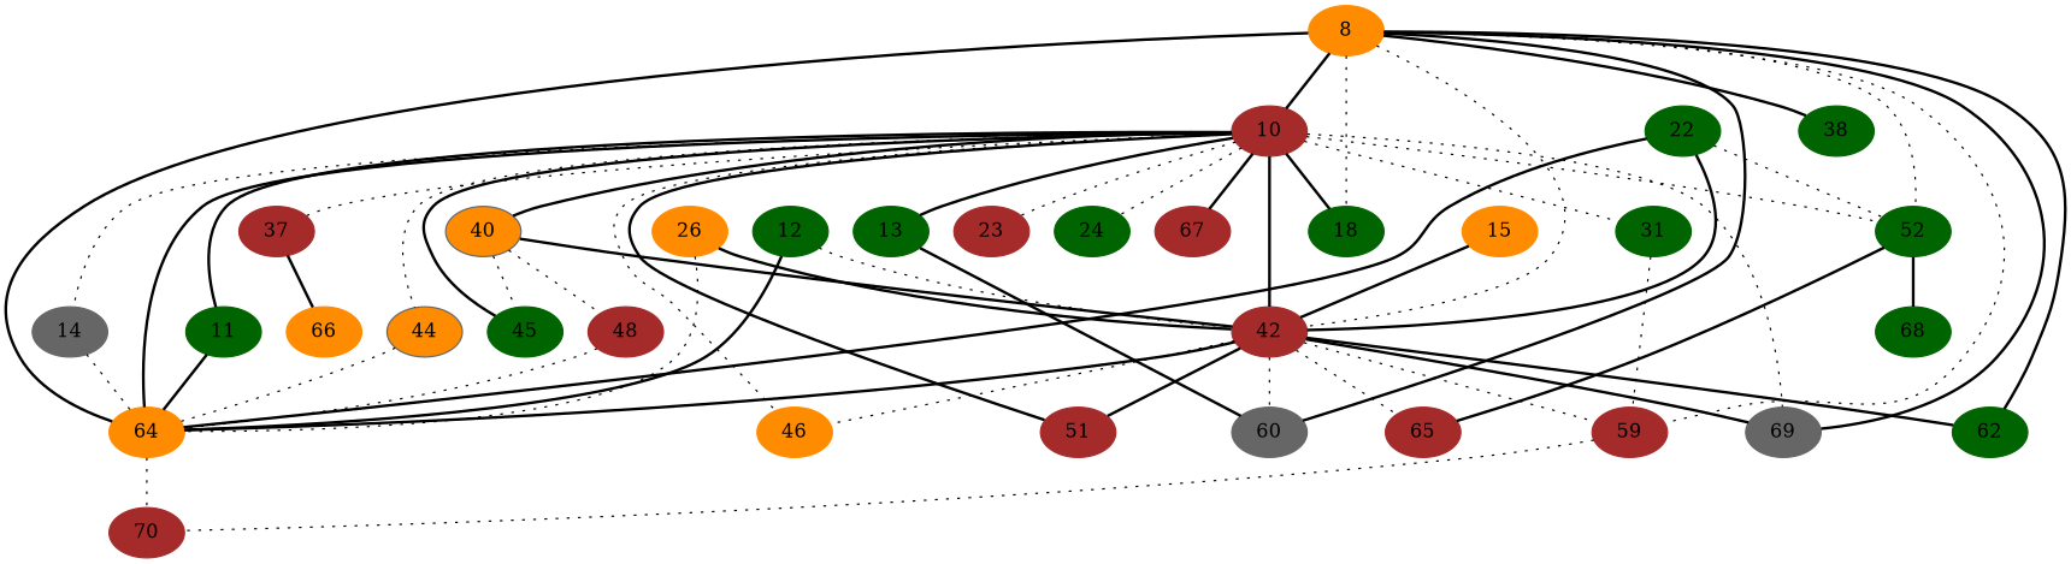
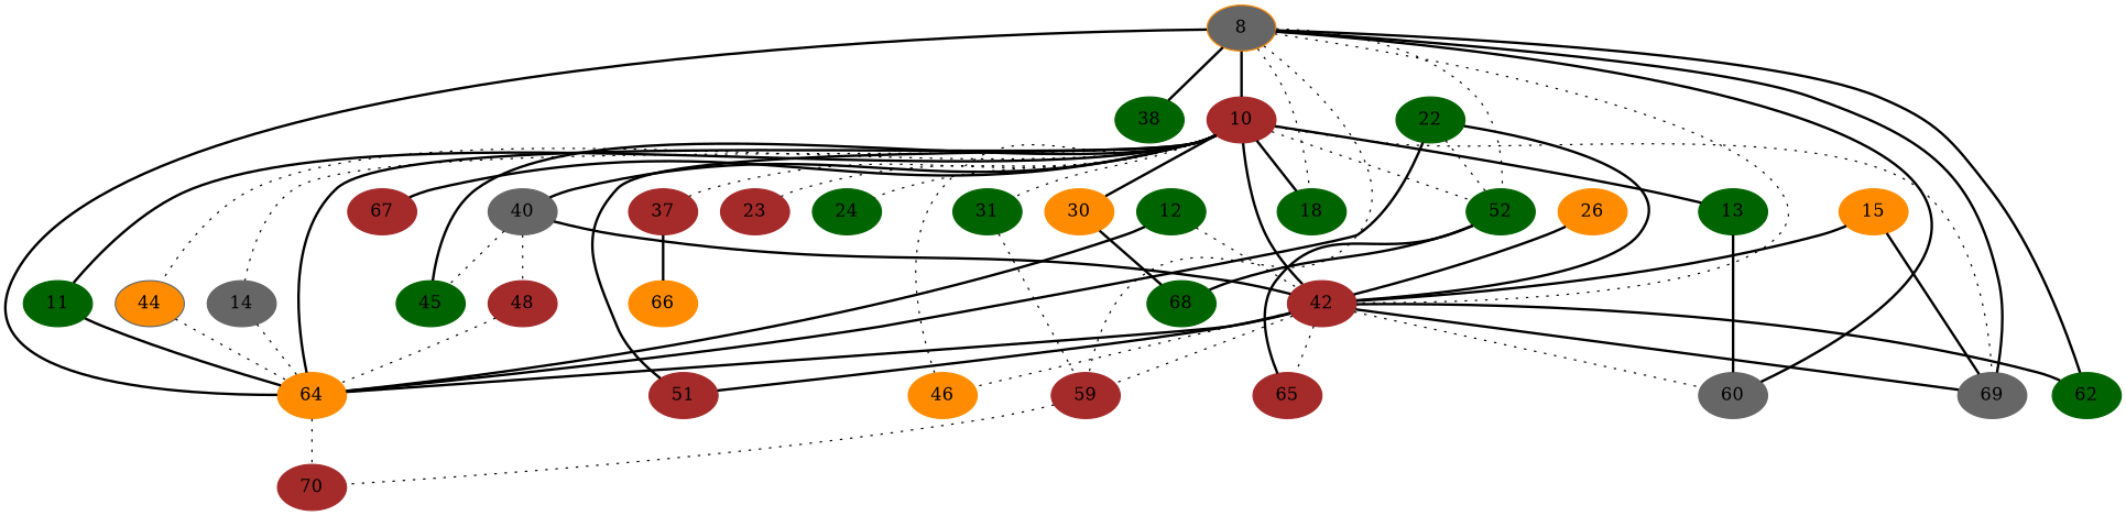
  graph {
    node [color=darkgreen style=filled]
    edge [style=bold]
-   8 [color=darkorange super="+3"]
+   8 [color=darkorange super="+3" fillcolor=gray40]
    10 [color=brown super="+5+7"]
    18
    38
    42 [color=brown super="+29"]
    52 [super="+39+47+50"]
    59 [color=brown super="+54+58"]
    60 [color=gray40 super="+36"]
    62
    64 [color=darkorange super="+41+9+57"]
    69 [color=gray40 super="+55+61"]
    11
    13
    14 [color=gray40]
    23 [color=brown]
    24
+   30 [color=darkorange]
    31 [super="+20"]
    37 [color=brown]
-   40 [color=gray40 super="+34" fillcolor=darkorange]
+   40 [color=gray40 super="+34"]
    44 [color=gray40 fillcolor=darkorange]
    45
    51 [color=brown]
    n24 [color=darkorange label=46]
    67 [color=brown]
    65 [color=brown]
    68
    70 [color=brown super="+35"]
    66 [color=darkorange super="+53"]
    48 [color=brown]
    12
    15 [color=darkorange]
    22
    26 [color=darkorange]
    8 -- 10 [weight=8]
    8 -- 18 [style=dotted]
    8 -- 38 [weight=2]
    8 -- 42 [style=dotted weight=4]
    8 -- 52 [style=dotted weight=3]
    8 -- 59 [style=dotted]
    8 -- 60
    8 -- 62
    8 -- 64 [weight=5]
    8 -- 69
    10 -- 18
    10 -- 42 [weight=12]
    10 -- 52 [style=dotted weight=3]
    10 -- 64 [weight=10]
    10 -- 69 [style=dotted weight=5]
    10 -- 11
    10 -- 13 [weight=2]
    10 -- 14 [style=dotted]
    10 -- 23 [style=dotted weight=2]
    10 -- 24 [style=dotted weight=2]
+   10 -- 30 [weight=2]
    10 -- 31 [style=dotted weight=2]
    10 -- 37 [style=dotted weight=2]
    10 -- 40
    10 -- 44 [style=dotted]
    10 -- 45
    10 -- 51
    10 -- n24 [style=dotted]
    10 -- 67
    42 -- 59 [style=dotted]
    42 -- 60 [style=dotted]
    42 -- 62
    42 -- 64 [weight=5]
    42 -- 69 [weight=3]
    42 -- 51
    42 -- n24 [style=dotted]
    42 -- 65 [style=dotted]
    52 -- 65
    52 -- 68
    59 -- 70 [style=dotted]
    64 -- 70 [style=dotted weight=3]
    11 -- 64
    13 -- 60
    14 -- 64 [style=dotted]
+   30 -- 68
    31 -- 59 [style=dotted]
    37 -- 66
    40 -- 42 [weight=2]
    40 -- 45 [style=dotted]
    40 -- 48 [style=dotted]
    44 -- 64 [style=dotted]
    48 -- 64 [style=dotted]
    12 -- 42 [style=dotted]
    12 -- 64
    15 -- 42 [weight=2]
+   15 -- 69
    22 -- 42
    22 -- 52 [style=dotted]
    22 -- 64
    26 -- 42
-   26 -- 64 [style=dotted]
  }
